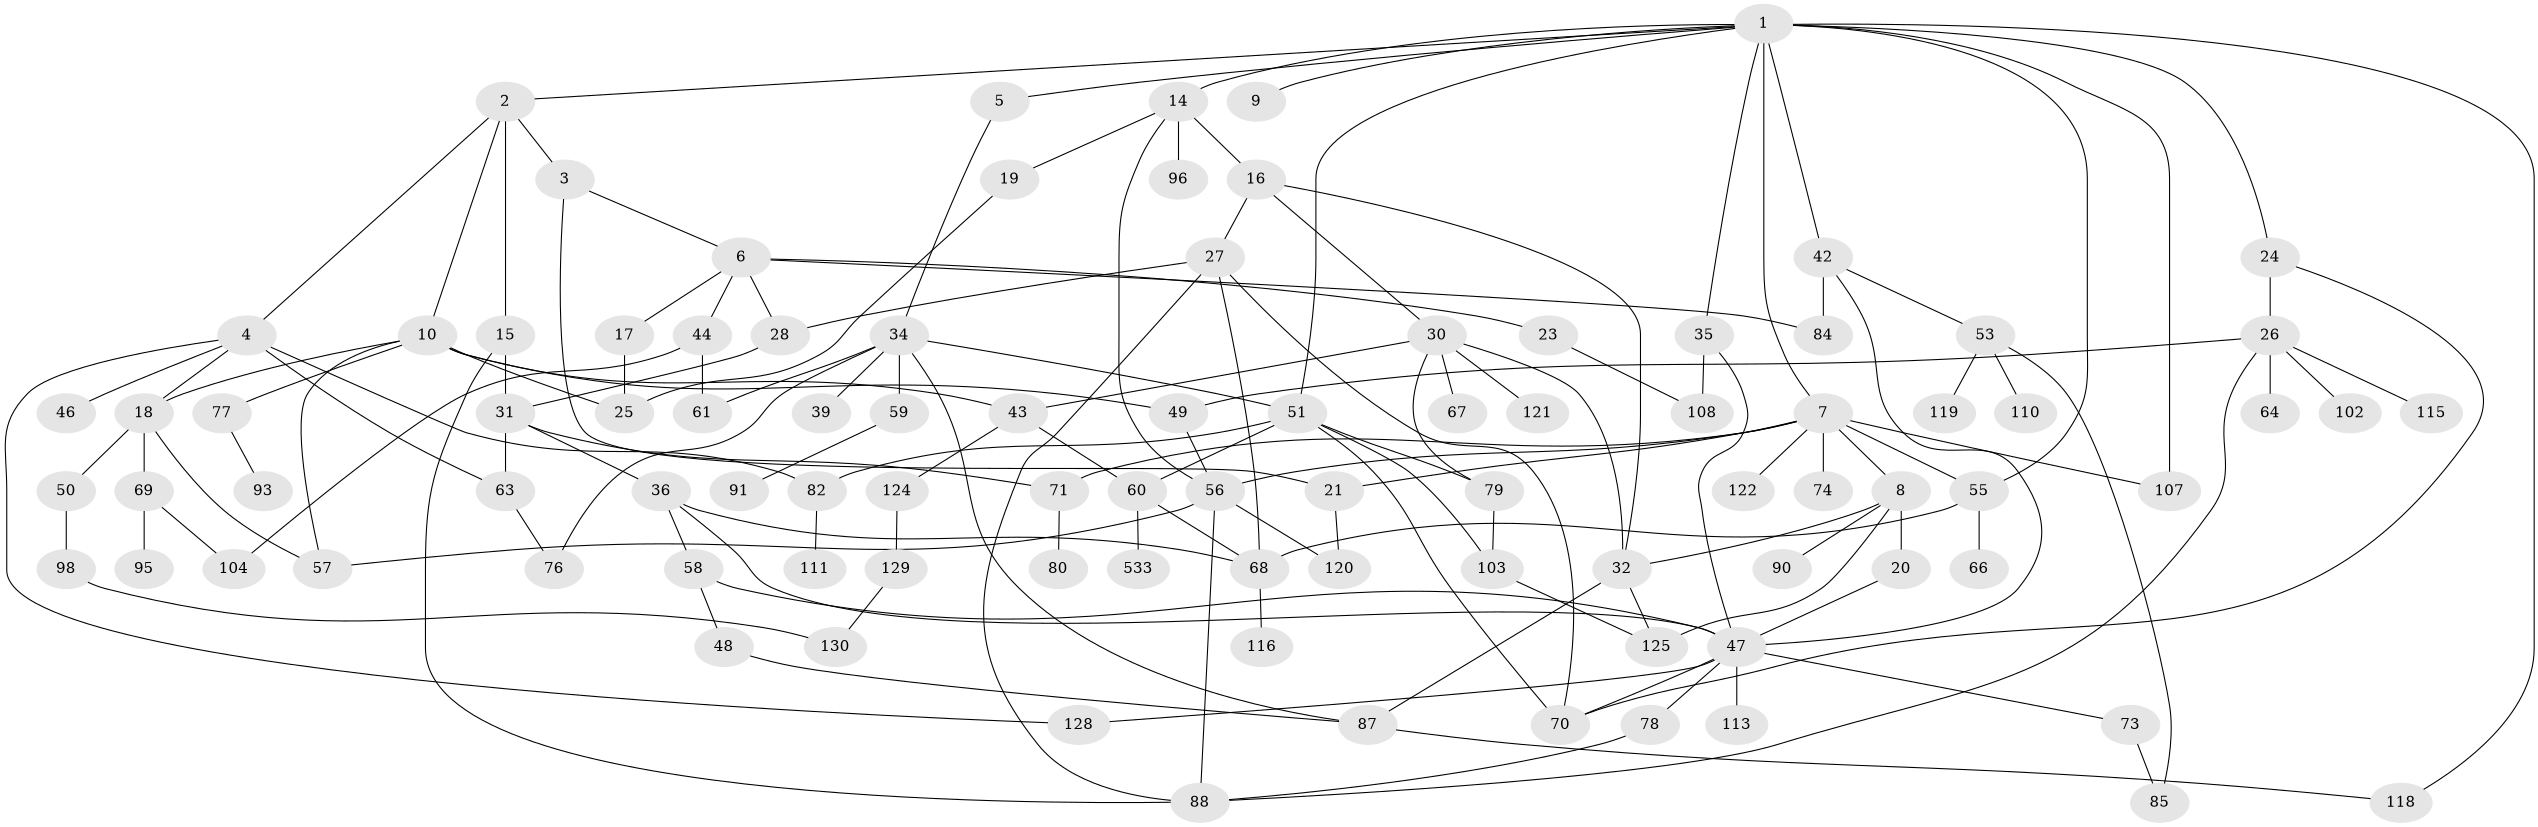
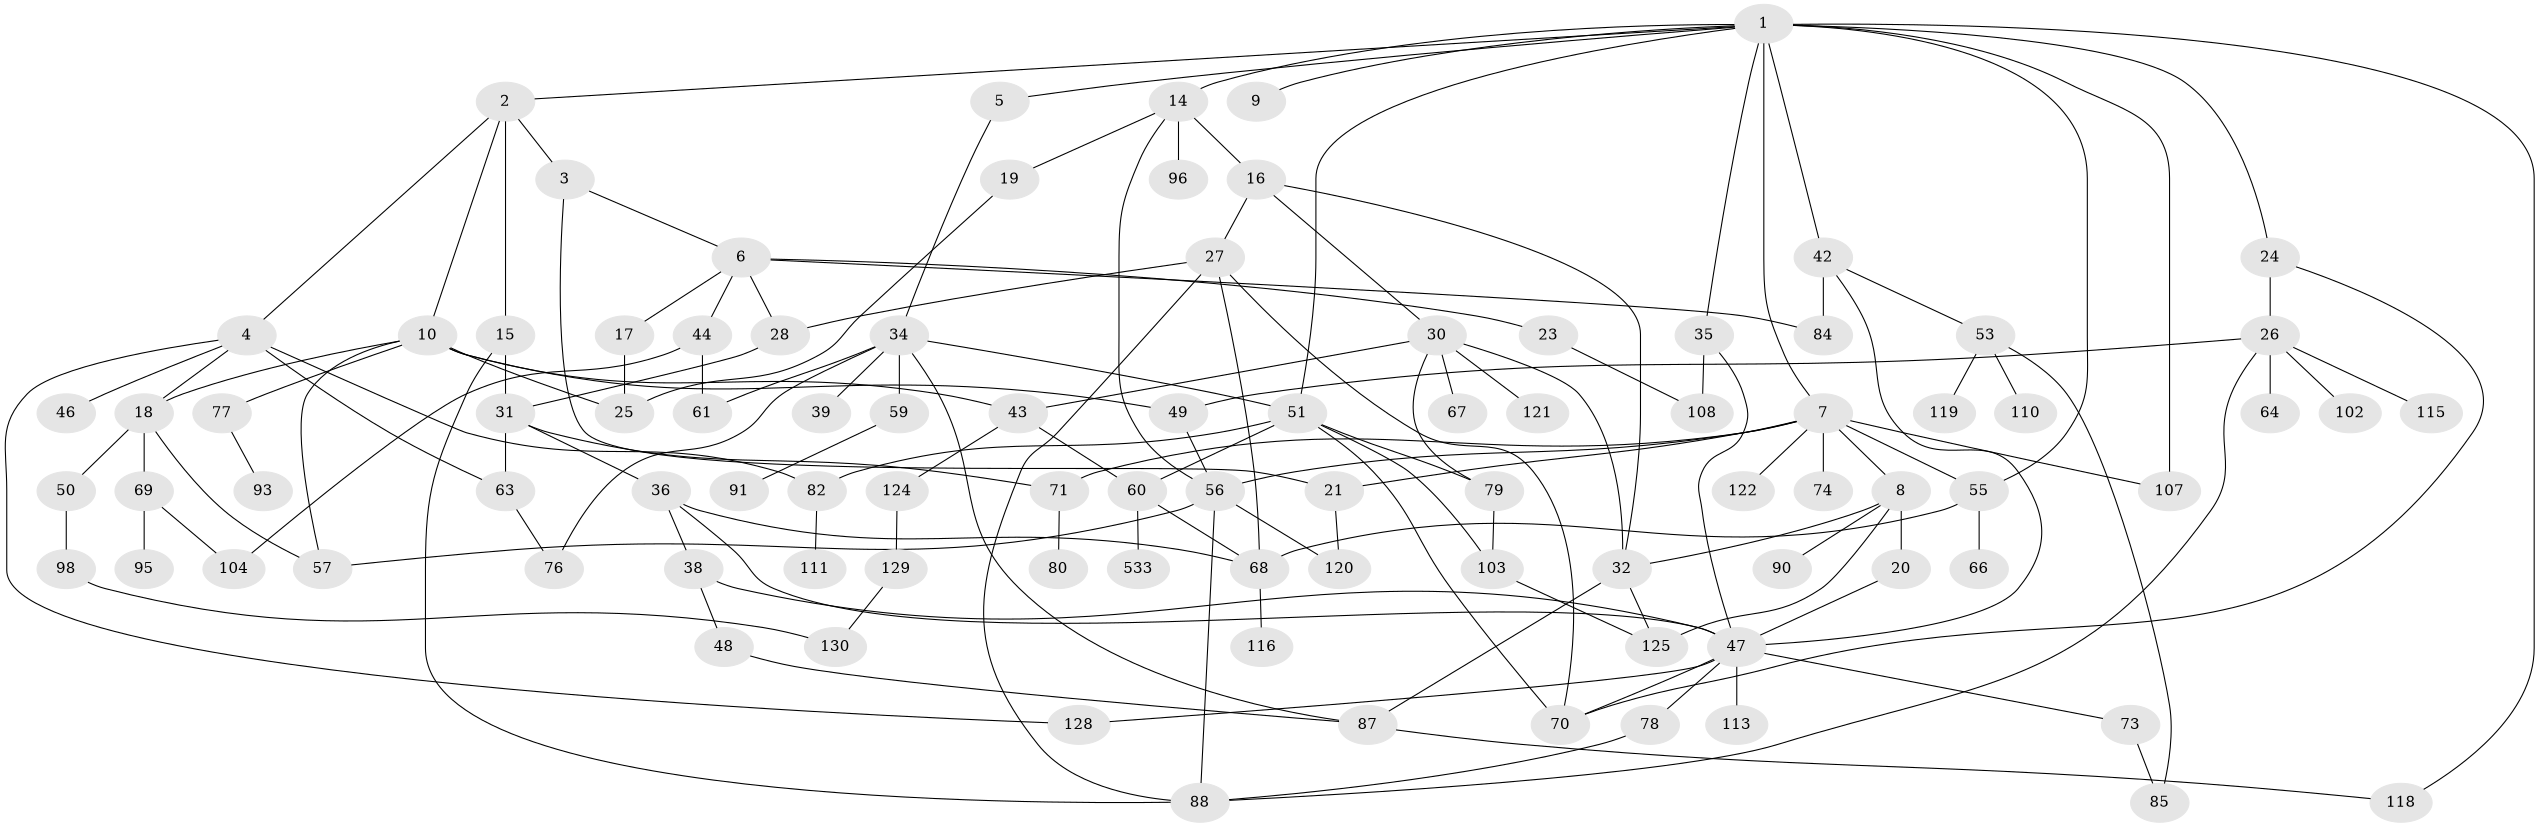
  graph {
    node [color=gray90 style=filled]
    1 [super="+12"]
    2
    5
    7 [super="+62"]
    9
    14
    24
    35 [super="+52"]
    42 [super="+86"]
    51 [super="+72"]
    55
    107
    118
    3
    4 [super="+11"]
    10 [super="+41"]
    15
    34 [super="+65"]
    21 [super="+123"]
    8 [super="+22"]
    56 [super="+100"]
    71 [super="+114"]
    74
    122
    16 [super="+29"]
    19 [super="+40"]
    96
    26 [super="+112"]
    70
    47 [super="+58"]
    108
    84 [super="+131"]
    53 [super="+89"]
    82 [super="+105"]
    79 [super="+101"]
    60 [super="+92"]
    103
    68
    66
    88 [super="+109"]
    6 [super="+13"]
    18 [super="+134"]
    46
    63
    128
    25 [super="+45"]
    43 [super="+81"]
    49
    57
    77
    31 [super="+99"]
    17
    23 [super="+33"]
    28
    44 [super="+54"]
    120
    50
    69 [super="+97"]
    76
    111
    87 [super="+117"]
    39
    59
    61
    104
    20
    32 [super="+127"]
    90
    125
    80
    124
    93 [super="+106"]
    27 [super="+75"]
    30 [super="+37"]
    36 [super="+83"]
    67 [super="+132"]
    121
    98
    95
    73 [super="+94"]
    78
    113
    64
    102
    115
    116
-   38 [label=58]
+   38
    91
    48
    85 [super="+126"]
    110
    119
    n93 [label=533]
    129
    130
    1 -- 2
    1 -- 5
    1 -- 7
    1 -- 9
    1 -- 14
    1 -- 24
    1 -- 35
    1 -- 42 [weight=2]
    1 -- 51
    1 -- 55
    1 -- 107
    1 -- 118
    2 -- 3
    2 -- 4
    2 -- 10
    2 -- 15
    5 -- 34
    7 -- 55
    7 -- 107
    7 -- 21
    7 -- 8
    7 -- 56
    7 -- 71
    7 -- 74
    7 -- 122
    14 -- 56
    14 -- 16
    14 -- 19
    14 -- 96
    24 -- 26
    24 -- 70
    35 -- 47
    35 -- 108
    42 -- 47
    42 -- 84
    42 -- 53
    51 -- 70
    51 -- 82
    51 -- 79
    51 -- 60
    51 -- 103
    55 -- 68
    55 -- 66
    3 -- 21
    3 -- 6
    4 -- 82
    4 -- 18
    4 -- 46
    4 -- 63
    4 -- 128
    10 -- 18
    10 -- 25
    10 -- 43
    10 -- 49
    10 -- 57
    10 -- 77
    15 -- 88
    15 -- 31
    34 -- 51
    34 -- 76
    34 -- 87
    34 -- 39
    34 -- 59
    34 -- 61
    21 -- 120
    8 -- 20
    8 -- 32
    8 -- 90
    8 -- 125
    56 -- 88
    56 -- 57
    56 -- 120
    71 -- 80
    16 -- 32
    16 -- 27
    16 -- 30
    19 -- 25
    26 -- 88
    26 -- 49
    26 -- 64
    26 -- 102
    26 -- 115
    47 -- 70
    47 -- 128
    47 -- 73
    47 -- 78
    47 -- 113
    53 -- 85
    53 -- 110
    53 -- 119
    82 -- 111
    79 -- 103
    60 -- 68
    60 -- n93
    103 -- 125
    68 -- 116
    6 -- 84
    6 -- 17
    6 -- 23
    6 -- 28
    6 -- 44
    18 -- 57
    18 -- 50
    18 -- 69
    63 -- 76
    43 -- 60
    43 -- 124
    49 -- 56
    77 -- 93
    31 -- 71
    31 -- 63
    31 -- 36
    17 -- 25
    23 -- 108
    28 -- 31
    44 -- 61
    44 -- 104
    50 -- 98
    69 -- 104
    69 -- 95
    87 -- 118
    59 -- 91
    20 -- 47
    32 -- 87
    32 -- 125
    124 -- 129
    27 -- 70
    27 -- 68
    27 -- 88
    27 -- 28
    30 -- 79
    30 -- 43
    30 -- 32
    30 -- 67
    30 -- 121
    36 -- 47
    36 -- 68
    36 -- 38
    98 -- 130
    73 -- 85
    78 -- 88
    38 -- 47
    38 -- 48
    48 -- 87
    129 -- 130
  }
